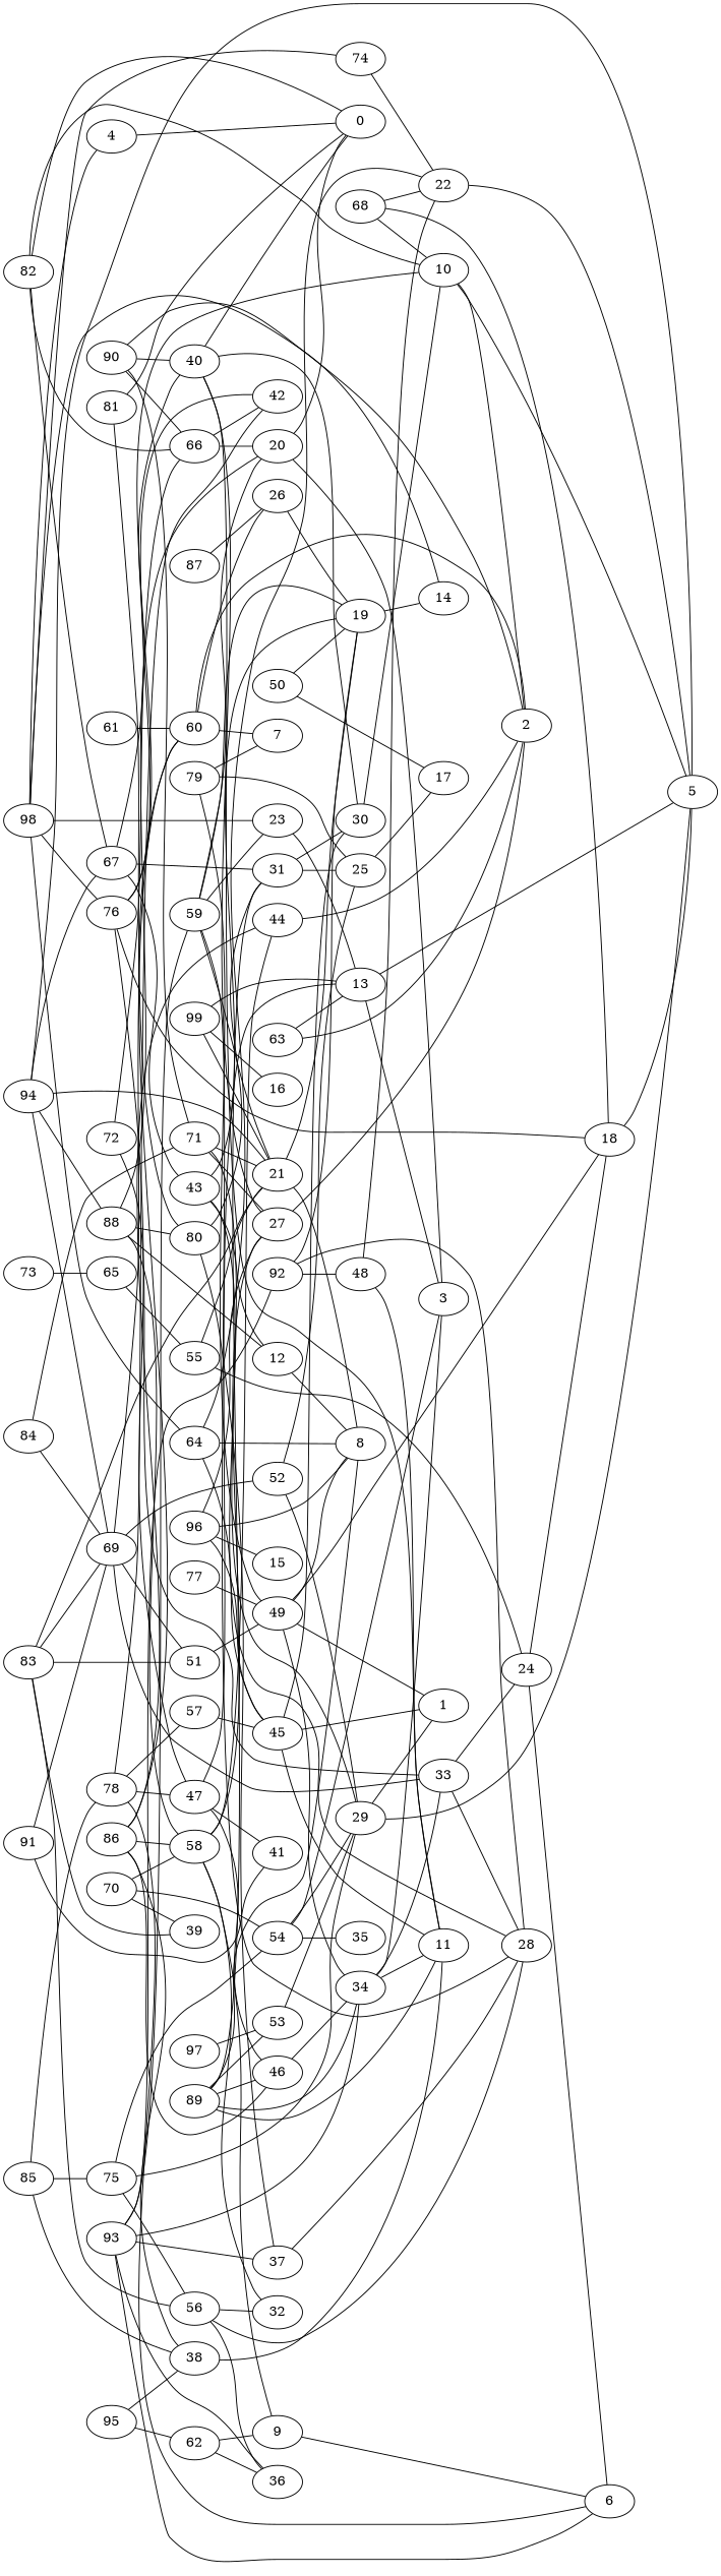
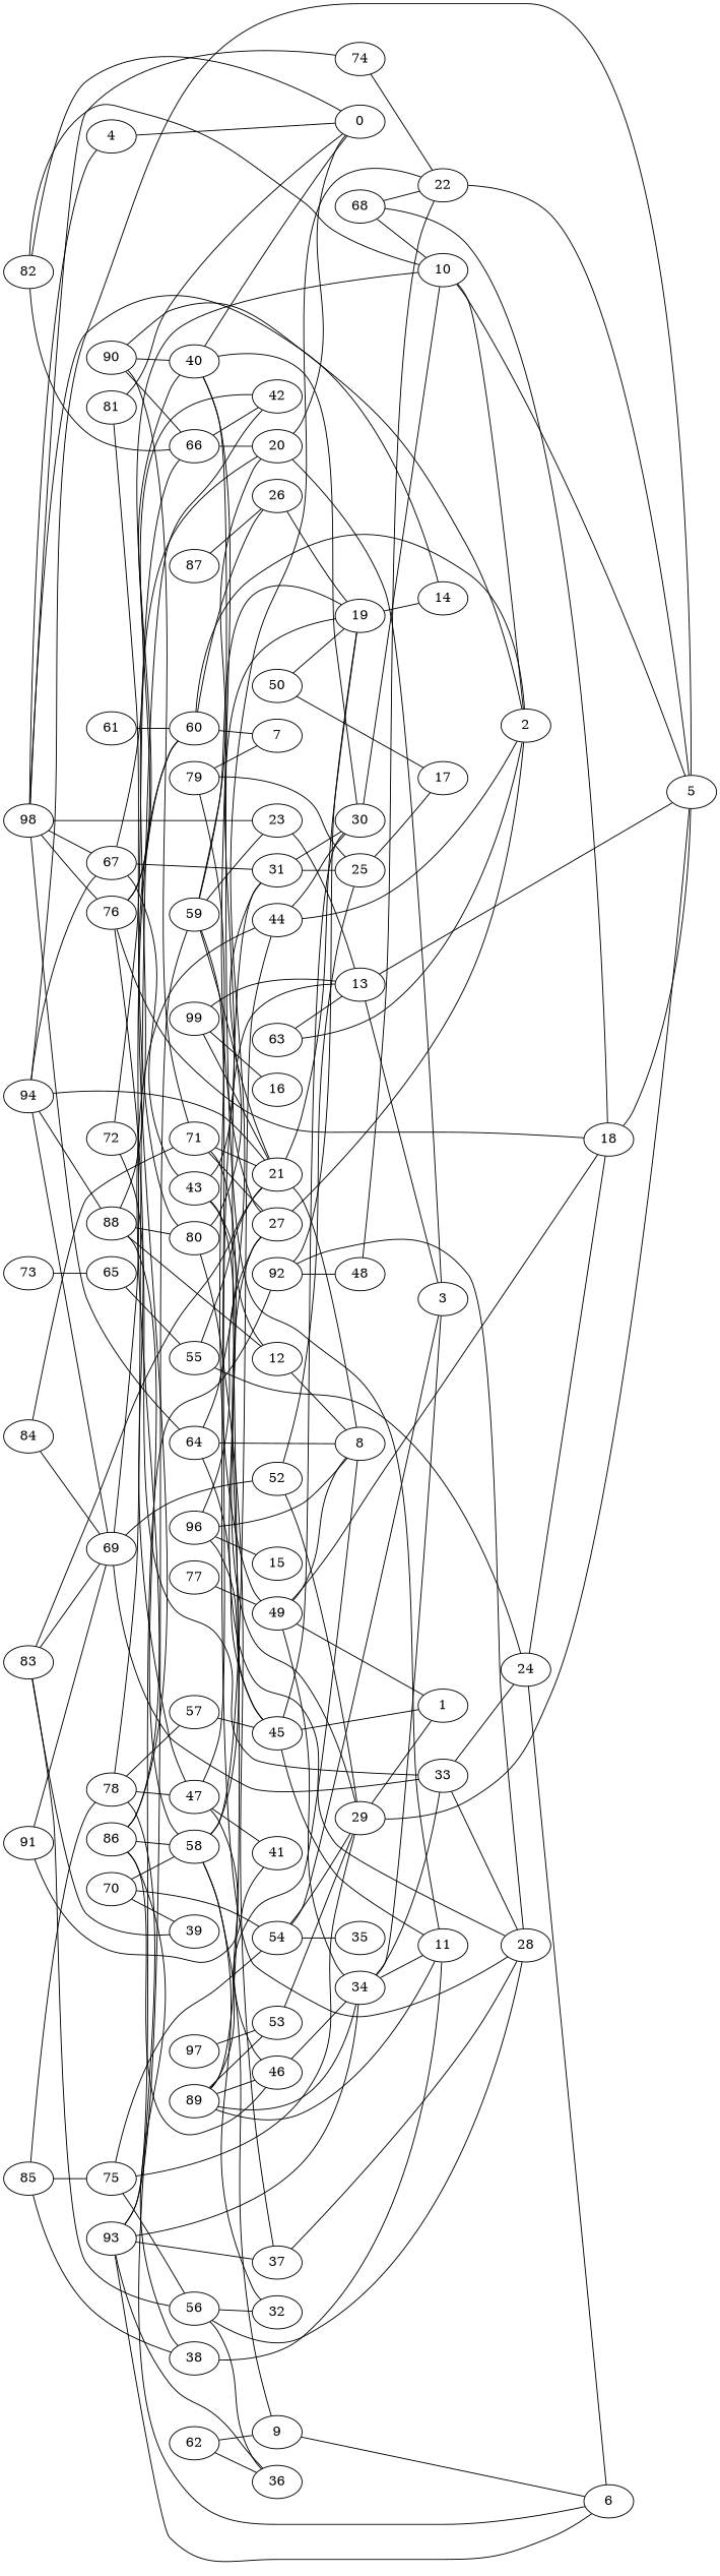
  graph {
    rankdir=LR
    4
    0
    9
    6
    10
    2
    5
    12
    8
    13
    3
    18
    19
    14
    20
    21
    22
    23
    24
    25
    17
    26
    27
    29
    1
    30
    31
    33
    28
    34
    11
    37
    38
    40
    43
    44
    45
    46
    47
    41
    48
    49
    50
-   51
    52
    53
    54
    35
    55
    56
    32
    36
    57
    58
    59
    60
    7
    61
    62
    63
    64
    65
    66
    42
    67
    68
    69
    70
    39
    71
    72
    73
    74
    75
    76
    77
    78
    79
    80
    81
    82
    83
    84
    85
    86
    87
    88
    89
    90
    91
    92
    93
    94
-   95
    96
    15
    97
    98
    99
    16
    4 -- 0
    9 -- 6
    10 -- 2
    10 -- 5
    12 -- 8
    13 -- 5
    13 -- 3
    18 -- 5
    19 -- 14
    20 -- 0
    20 -- 3
    21 -- 8
    21 -- 19
    22 -- 5
    23 -- 13
    24 -- 6
    24 -- 18
    25 -- 17
    26 -- 19
    27 -- 2
    29 -- 5
    29 -- 1
    30 -- 10
    31 -- 25
    31 -- 30
    33 -- 24
    33 -- 28
    34 -- 3
    34 -- 33
    34 -- 11
    37 -- 28
    38 -- 11
    40 -- 0
    40 -- 27
    40 -- 30
    40 -- 11
    43 -- 12
    43 -- 19
    43 -- 28
    44 -- 2
+   44 -- 30
    45 -- 1
    45 -- 30
    45 -- 11
    46 -- 34
    47 -- 13
    47 -- 46
    47 -- 41
    48 -- 22
-   48 -- 11
    49 -- 8
    49 -- 18
    49 -- 1
    49 -- 34
    50 -- 19
    50 -- 17
-   51 -- 49
    52 -- 25
    52 -- 29
    53 -- 29
    54 -- 3
    54 -- 29
    54 -- 35
    55 -- 21
    55 -- 24
    56 -- 28
    56 -- 32
    56 -- 36
    57 -- 45
    58 -- 9
    58 -- 27
    58 -- 44
    58 -- 32
    59 -- 19
    59 -- 20
    59 -- 21
    59 -- 23
    59 -- 28
    60 -- 2
    60 -- 26
    60 -- 7
    61 -- 60
    62 -- 9
    62 -- 36
    63 -- 2
    63 -- 13
    64 -- 8
    64 -- 22
    64 -- 45
    65 -- 55
    66 -- 20
    66 -- 42
    67 -- 31
    67 -- 40
    67 -- 43
    68 -- 10
    68 -- 18
    68 -- 22
    69 -- 33
-   69 -- 51
    69 -- 52
    69 -- 60
    70 -- 54
    70 -- 58
    70 -- 39
    71 -- 21
    71 -- 27
    71 -- 29
    72 -- 33
    72 -- 66
    73 -- 65
    74 -- 22
    75 -- 29
    75 -- 54
    75 -- 56
    76 -- 10
    76 -- 18
    76 -- 47
    76 -- 42
    77 -- 49
    78 -- 6
    78 -- 47
    78 -- 57
    78 -- 42
    79 -- 25
    79 -- 49
    79 -- 7
    80 -- 31
    80 -- 37
    81 -- 0
    81 -- 80
    82 -- 0
    82 -- 10
    82 -- 66
    83 -- 21
-   83 -- 51
    83 -- 56
    83 -- 69
    83 -- 39
    84 -- 69
    84 -- 71
    85 -- 38
    85 -- 75
    85 -- 78
    86 -- 38
    86 -- 44
    86 -- 46
    86 -- 58
    86 -- 60
    87 -- 26
    88 -- 12
    88 -- 20
    88 -- 58
    88 -- 80
    89 -- 8
    89 -- 31
    89 -- 34
    89 -- 11
    89 -- 46
    89 -- 53
    90 -- 2
    90 -- 40
    90 -- 66
    90 -- 71
    91 -- 41
    91 -- 69
    92 -- 19
    92 -- 28
    92 -- 48
    93 -- 6
    93 -- 34
    93 -- 37
    93 -- 36
    93 -- 59
    93 -- 92
    94 -- 5
    94 -- 21
    94 -- 67
    94 -- 69
    94 -- 88
-   95 -- 38
-   95 -- 62
    96 -- 8
    96 -- 27
    96 -- 45
    96 -- 15
    97 -- 53
    98 -- 4
    98 -- 14
    98 -- 23
    98 -- 64
-   82 -- 67
+   98 -- 67
    98 -- 74
    98 -- 76
    99 -- 13
    99 -- 21
    99 -- 16
  }
